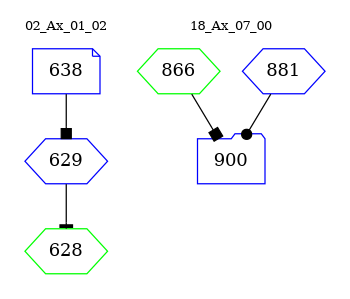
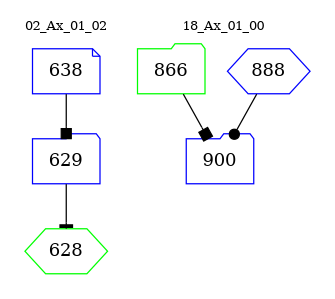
  digraph {
    node [color=blue shape=folder]
    edge [arrowhead=box color=black]
    n1 [label=638 shape=note]
-   n2 [label=629 shape=hexagon]
+   n2 [label=629]
    n3 [color=green label=628 shape=hexagon]
-   n4 [label=881 shape=hexagon]
+   n4 [label=888 shape=hexagon]
    n5 [label=900]
-   n6 [color=green label=866 shape=hexagon]
+   n6 [color=green label=866]
    subgraph cluster_1 {
      color=white
      fontsize=10
      label="02_Ax_01_02"
      n1
      n2
      n3
    }
    subgraph cluster_2 {
      color=white
      fontsize=10
-     label="18_Ax_07_00"
+     label="18_Ax_01_00"
      n4
      n5
      n6
    }
    n1 -> n2
    n2 -> n3 [arrowhead=tee]
    n4 -> n5 [arrowhead=dot]
    n6 -> n5
  }
